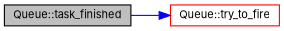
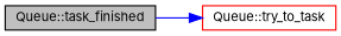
  digraph {
    rankdir=LR
    fontname=Inter
    node [fontname=Inter fontsize=10 shape=record style=filled]
    n1 [color=black fillcolor=grey75 fontcolor=black height=0.2 label="Queue::task_finished" width=0.4]
-   n2 [color=red fillcolor=white height=0.2 label="Queue::try_to_fire" width=0.4]
+   n2 [color=red fillcolor=white height=0.2 label="Queue::try_to_task" width=0.4]
    n1 -> n2 [color=blue fontname=Inter fontsize=10 labelfontname=Helvetica labelfontsize=10 style=solid]
  }
